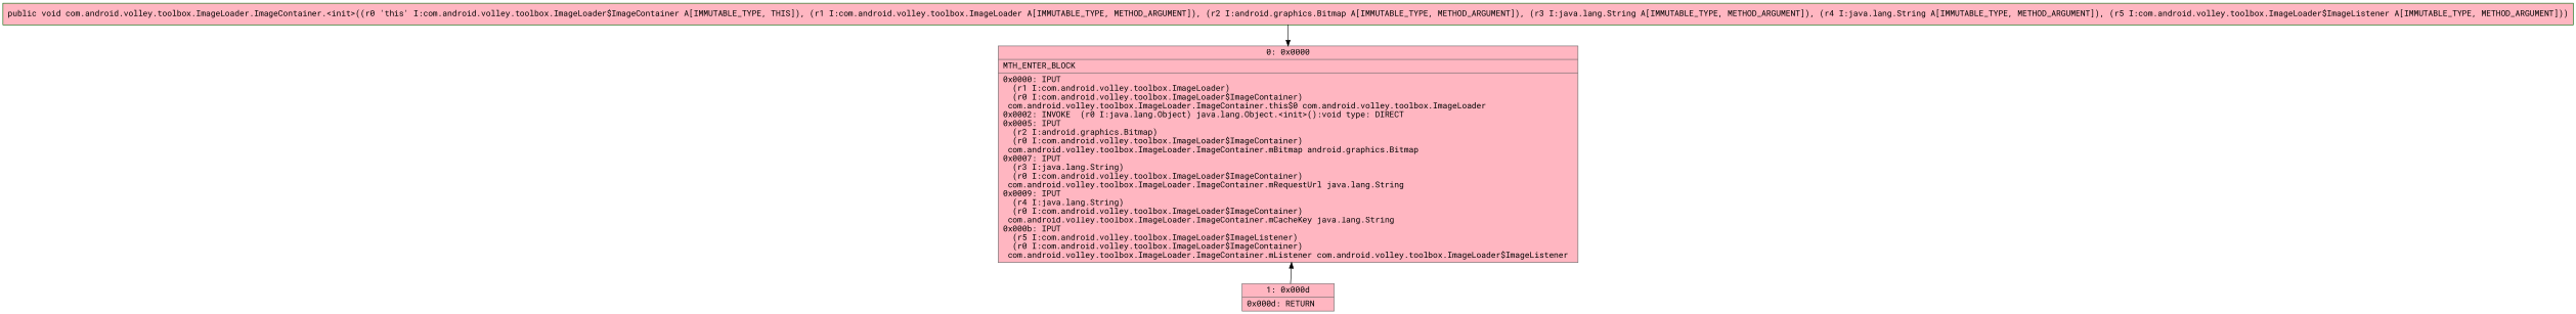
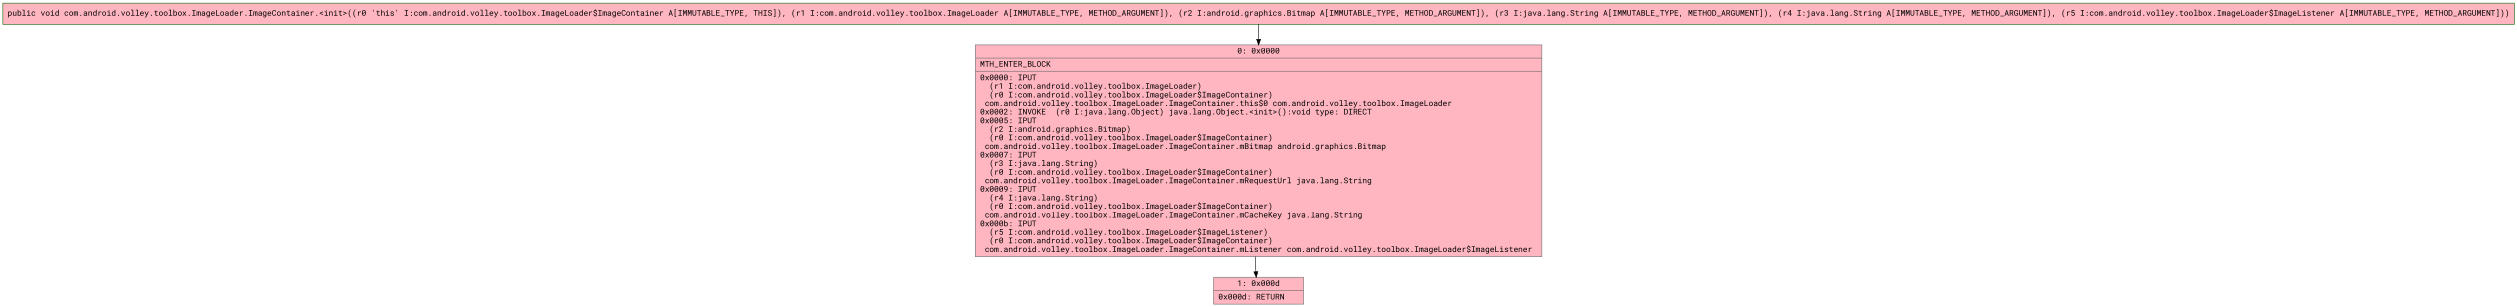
  digraph {
    fontname="Roboto Mono"
    node [shape=record style=filled fillcolor=lightpink color=gray40 fontname="Roboto Mono"]
    edge [fontname="Roboto Mono"]
    n1 [label="{0\:\ 0x0000|MTH_ENTER_BLOCK\l|0x0000: IPUT  \l  (r1 I:com.android.volley.toolbox.ImageLoader)\l  (r0 I:com.android.volley.toolbox.ImageLoader$ImageContainer)\l com.android.volley.toolbox.ImageLoader.ImageContainer.this$0 com.android.volley.toolbox.ImageLoader \l0x0002: INVOKE  (r0 I:java.lang.Object) java.lang.Object.\<init\>():void type: DIRECT \l0x0005: IPUT  \l  (r2 I:android.graphics.Bitmap)\l  (r0 I:com.android.volley.toolbox.ImageLoader$ImageContainer)\l com.android.volley.toolbox.ImageLoader.ImageContainer.mBitmap android.graphics.Bitmap \l0x0007: IPUT  \l  (r3 I:java.lang.String)\l  (r0 I:com.android.volley.toolbox.ImageLoader$ImageContainer)\l com.android.volley.toolbox.ImageLoader.ImageContainer.mRequestUrl java.lang.String \l0x0009: IPUT  \l  (r4 I:java.lang.String)\l  (r0 I:com.android.volley.toolbox.ImageLoader$ImageContainer)\l com.android.volley.toolbox.ImageLoader.ImageContainer.mCacheKey java.lang.String \l0x000b: IPUT  \l  (r5 I:com.android.volley.toolbox.ImageLoader$ImageListener)\l  (r0 I:com.android.volley.toolbox.ImageLoader$ImageContainer)\l com.android.volley.toolbox.ImageLoader.ImageContainer.mListener com.android.volley.toolbox.ImageLoader$ImageListener \l}"]
    n2 [label="{1\:\ 0x000d|0x000d: RETURN   \l}"]
    n3 [label="{public void com.android.volley.toolbox.ImageLoader.ImageContainer.\<init\>((r0 'this' I:com.android.volley.toolbox.ImageLoader$ImageContainer A[IMMUTABLE_TYPE, THIS]), (r1 I:com.android.volley.toolbox.ImageLoader A[IMMUTABLE_TYPE, METHOD_ARGUMENT]), (r2 I:android.graphics.Bitmap A[IMMUTABLE_TYPE, METHOD_ARGUMENT]), (r3 I:java.lang.String A[IMMUTABLE_TYPE, METHOD_ARGUMENT]), (r4 I:java.lang.String A[IMMUTABLE_TYPE, METHOD_ARGUMENT]), (r5 I:com.android.volley.toolbox.ImageLoader$ImageListener A[IMMUTABLE_TYPE, METHOD_ARGUMENT])) }" color=darkgreen]
-   n2 -> n1
+   n1 -> n2
    n3 -> n1
  }
